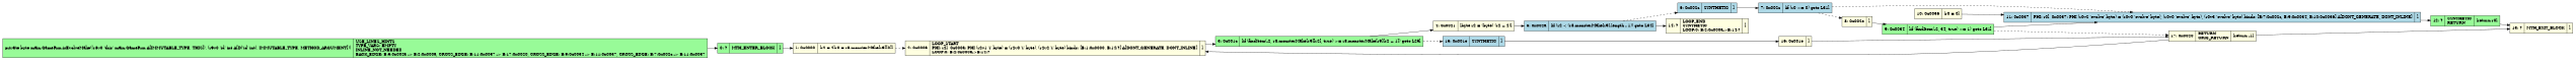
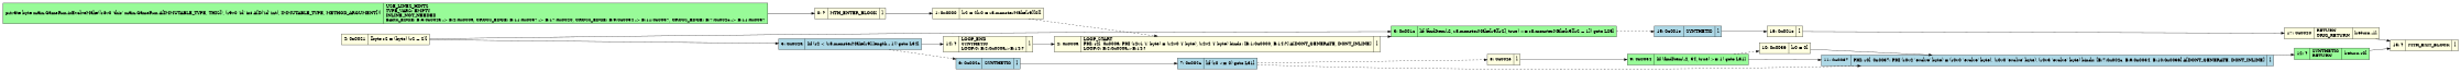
  digraph {
    rankdir=LR
    node [fillcolor=lightyellow shape=record style=filled]
-   n1 [fillcolor=palegreen label="{0\:\ ?|MTH_ENTER_BLOCK\l|l}"]
+   n1 [label="{0\:\ ?|MTH_ENTER_BLOCK\l|l}"]
    n2 [label="{1\:\ 0x0000|lr2 = 2lr0 = r8.monsterMake[r9][0]l}"]
    n3 [label="{2\:\ 0x000a|LOOP_START\lPHI: r2l  0x000a: PHI (r2v1 'i' byte) = (r2v0 'i' byte), (r2v2 'i' byte) binds: [B:1:0x0000, B:14:?] A[DONT_GENERATE, DONT_INLINE]\lLOOP:0: B:2:0x000a\-\>B:14:?\l|l}"]
    n4 [fillcolor=palegreen label="{3\:\ 0x001c|lif (findItem(\-2, r8.monsterMake[r9][r2], true) \>= r8.monsterMake[r9][r2 + 1]) goto L25l}"]
    n5 [label="{4\:\ 0x0021|lbyte r2 = (byte) (r2 + 2)l}"]
    n6 [fillcolor=lightblue label="{15\:\ 0x001e|SYNTHETIC\l|l}"]
    n7 [fillcolor=lightblue label="{5\:\ 0x002a|lif (r2 \< (r8.monsterMake[r9].length \- 1)) goto L34l}"]
    n8 [label="{16\:\ 0x001e|l}"]
    n9 [fillcolor=lightblue label="{6\:\ 0x002c|SYNTHETIC\l|l}"]
    n10 [label="{14\:\ ?|LOOP_END\lSYNTHETIC\lLOOP:0: B:2:0x000a\-\>B:14:?\l|l}"]
    n11 [fillcolor=lightblue label="{7\:\ 0x002c|lif (r0 \<= 0) goto L31l}"]
    n12 [label="{8\:\ 0x002e|l}"]
    n13 [fillcolor=lightblue label="{11\:\ 0x0037|PHI: r0l  0x0037: PHI (r0v2 'evolve' byte) = (r0v0 'evolve' byte), (r0v0 'evolve' byte), (r0v3 'evolve' byte) binds: [B:7:0x002c, B:9:0x0034, B:10:0x0036] A[DONT_GENERATE, DONT_INLINE]\l|l}"]
    n14 [fillcolor=palegreen label="{9\:\ 0x0034|lif (findItem(\-2, 34, true) \>= 1) goto L31l}"]
    n15 [fillcolor=palegreen label="{12\:\ ?|SYNTHETIC\lRETURN\l|lreturn r0l}"]
    n16 [label="{10\:\ 0x0036|lr0 = 0l}"]
    n17 [label="{13\:\ ?|MTH_EXIT_BLOCK\l|l}"]
    n18 [label="{17\:\ 0x0020|RETURN\lORIG_RETURN\l|lreturn \-1l}"]
    n19 [fillcolor=palegreen label="{private byte main.GameRun.isEvolveMake((r8v0 'this' main.GameRun A[IMMUTABLE_TYPE, THIS]), (r9v0 'id' int A[D('id' int), IMMUTABLE_TYPE, METHOD_ARGUMENT]))  | USE_LINES_HINTS\lTYPE_VARS: EMPTY\lINLINE_NOT_NEEDED\lBACK_EDGE: B:5:0x002a \-\> B:2:0x000a, CROSS_EDGE: B:11:0x0037 \-\> B:17:0x0020, CROSS_EDGE: B:9:0x0034 \-\> B:11:0x0037, CROSS_EDGE: B:7:0x002c \-\> B:11:0x0037\l}"]
    n1 -> n2
    n2 -> n3 [style=dashed]
    n3 -> n4
-   n4 -> n5
+   n5 -> n4
    n4 -> n6 [style=dashed]
    n5 -> n7
    n6 -> n8
    n7 -> n9 [style=dashed]
    n7 -> n10
    n8 -> n18
    n9 -> n11
-   n18 -> n3
+   n10 -> n3
    n11 -> n12 [style=dashed]
    n11 -> n13 [style=dashed]
    n12 -> n14
    n13 -> n15
    n14 -> n13
-   n14 -> n18 [style=dashed]
+   n14 -> n16 [style=dashed]
    n15 -> n17
    n16 -> n13
    n18 -> n17
    n19 -> n1
  }
